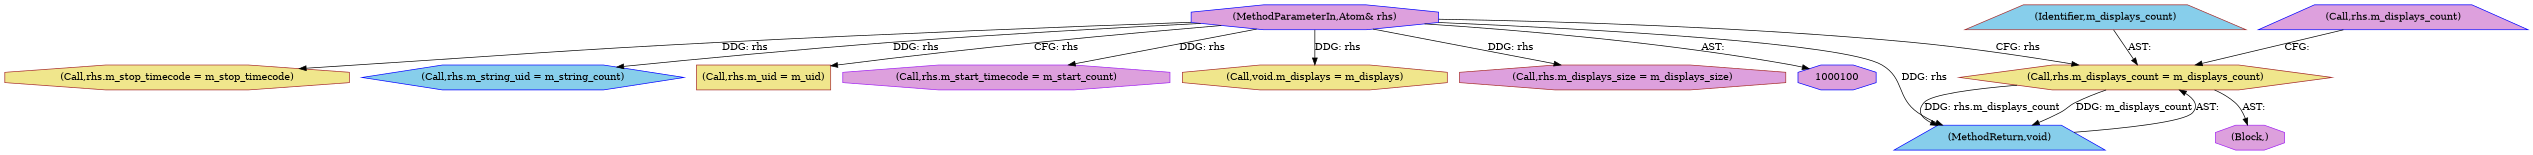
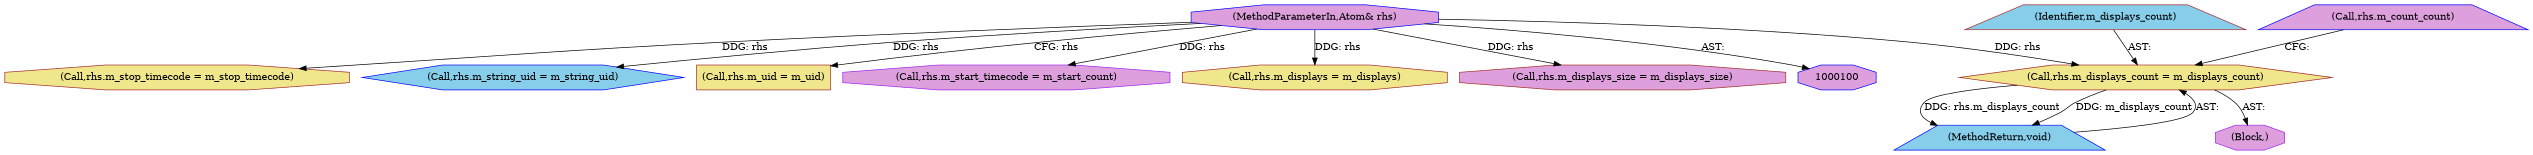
  digraph {
    node [color=brown fillcolor=plum shape=octagon style=filled]
    n1 [fillcolor=khaki label="(Call,rhs.m_displays_count = m_displays_count)" shape=hexagon]
    n2 [color=purple label="(Block,)"]
    n3 [color=blue fillcolor=skyblue label="(MethodReturn,void)" shape=trapezium]
    n4 [fillcolor=skyblue label="(Identifier,m_displays_count)" shape=trapezium]
    n5 [color=blue label="(MethodParameterIn,Atom& rhs)"]
    n6 [fillcolor=khaki label="(Call,rhs.m_stop_timecode = m_stop_timecode)"]
-   n7 [color=blue fillcolor=skyblue label="(Call,rhs.m_string_uid = m_string_count)" shape=hexagon]
+   n7 [color=blue fillcolor=skyblue label="(Call,rhs.m_string_uid = m_string_uid)" shape=hexagon]
    n8 [fillcolor=khaki label="(Call,rhs.m_uid = m_uid)" shape=box]
    n9 [color=purple label="(Call,rhs.m_start_timecode = m_start_count)"]
-   n10 [fillcolor=khaki label="(Call,void.m_displays = m_displays)"]
+   n10 [fillcolor=khaki label="(Call,rhs.m_displays = m_displays)"]
    n11 [label="(Call,rhs.m_displays_size = m_displays_size)"]
    1000100 [color=blue]
-   n13 [color=blue label="(Call,rhs.m_displays_count)" shape=trapezium]
+   n13 [color=blue label="(Call,rhs.m_count_count)" shape=trapezium]
    n1 -> n2 [label="AST: "]
    n1 -> n3 [label="DDG: rhs.m_displays_count"]
    n1 -> n3 [label="DDG: m_displays_count"]
    n3 -> n1 [label="AST: "]
    n4 -> n1 [label="AST: "]
-   n5 -> n1 [label="CFG: rhs"]
-   n5 -> n3 [label="DDG: rhs"]
+   n5 -> n1 [label="DDG: rhs"]
    n5 -> n6 [label="DDG: rhs"]
    n5 -> n7 [label="DDG: rhs"]
    n5 -> n8 [label="CFG: rhs"]
    n5 -> n9 [label="DDG: rhs"]
    n5 -> n10 [label="DDG: rhs"]
    n5 -> n11 [label="DDG: rhs"]
    n5 -> 1000100 [label="AST: "]
    n13 -> n1 [label="CFG: "]
  }
